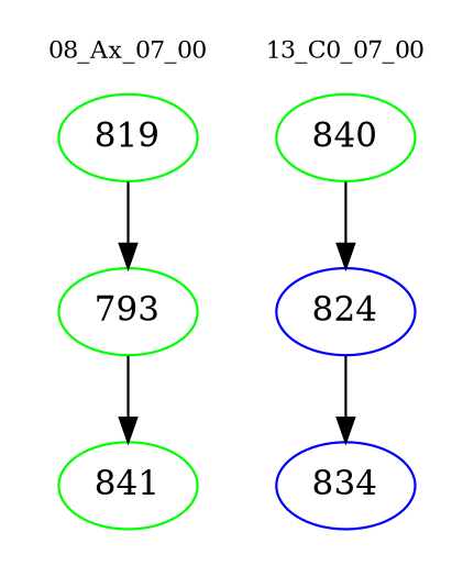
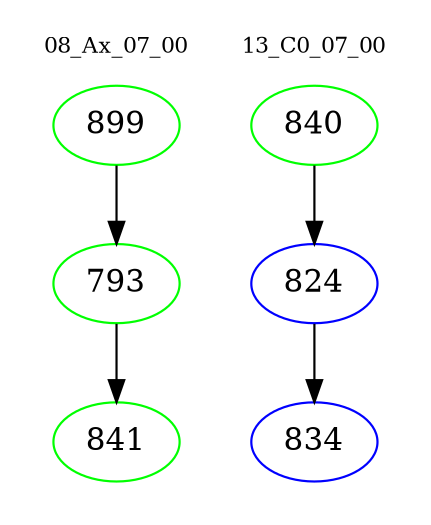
  digraph {
    node [color=green]
    edge [color=black]
-   n1 [label=819]
+   n1 [label=899]
    n2 [label=793]
    n3 [label=841]
    n4 [label=840]
    n5 [color=blue label=824]
    n6 [color=blue label=834]
    subgraph cluster_1 {
      color=white
      fontsize=10
      label="08_Ax_07_00"
      n1
      n2
      n3
    }
    subgraph cluster_2 {
      color=white
      fontsize=10
      label="13_C0_07_00"
      n4
      n5
      n6
    }
    n1 -> n2
    n2 -> n3
    n4 -> n5
    n5 -> n6
  }
